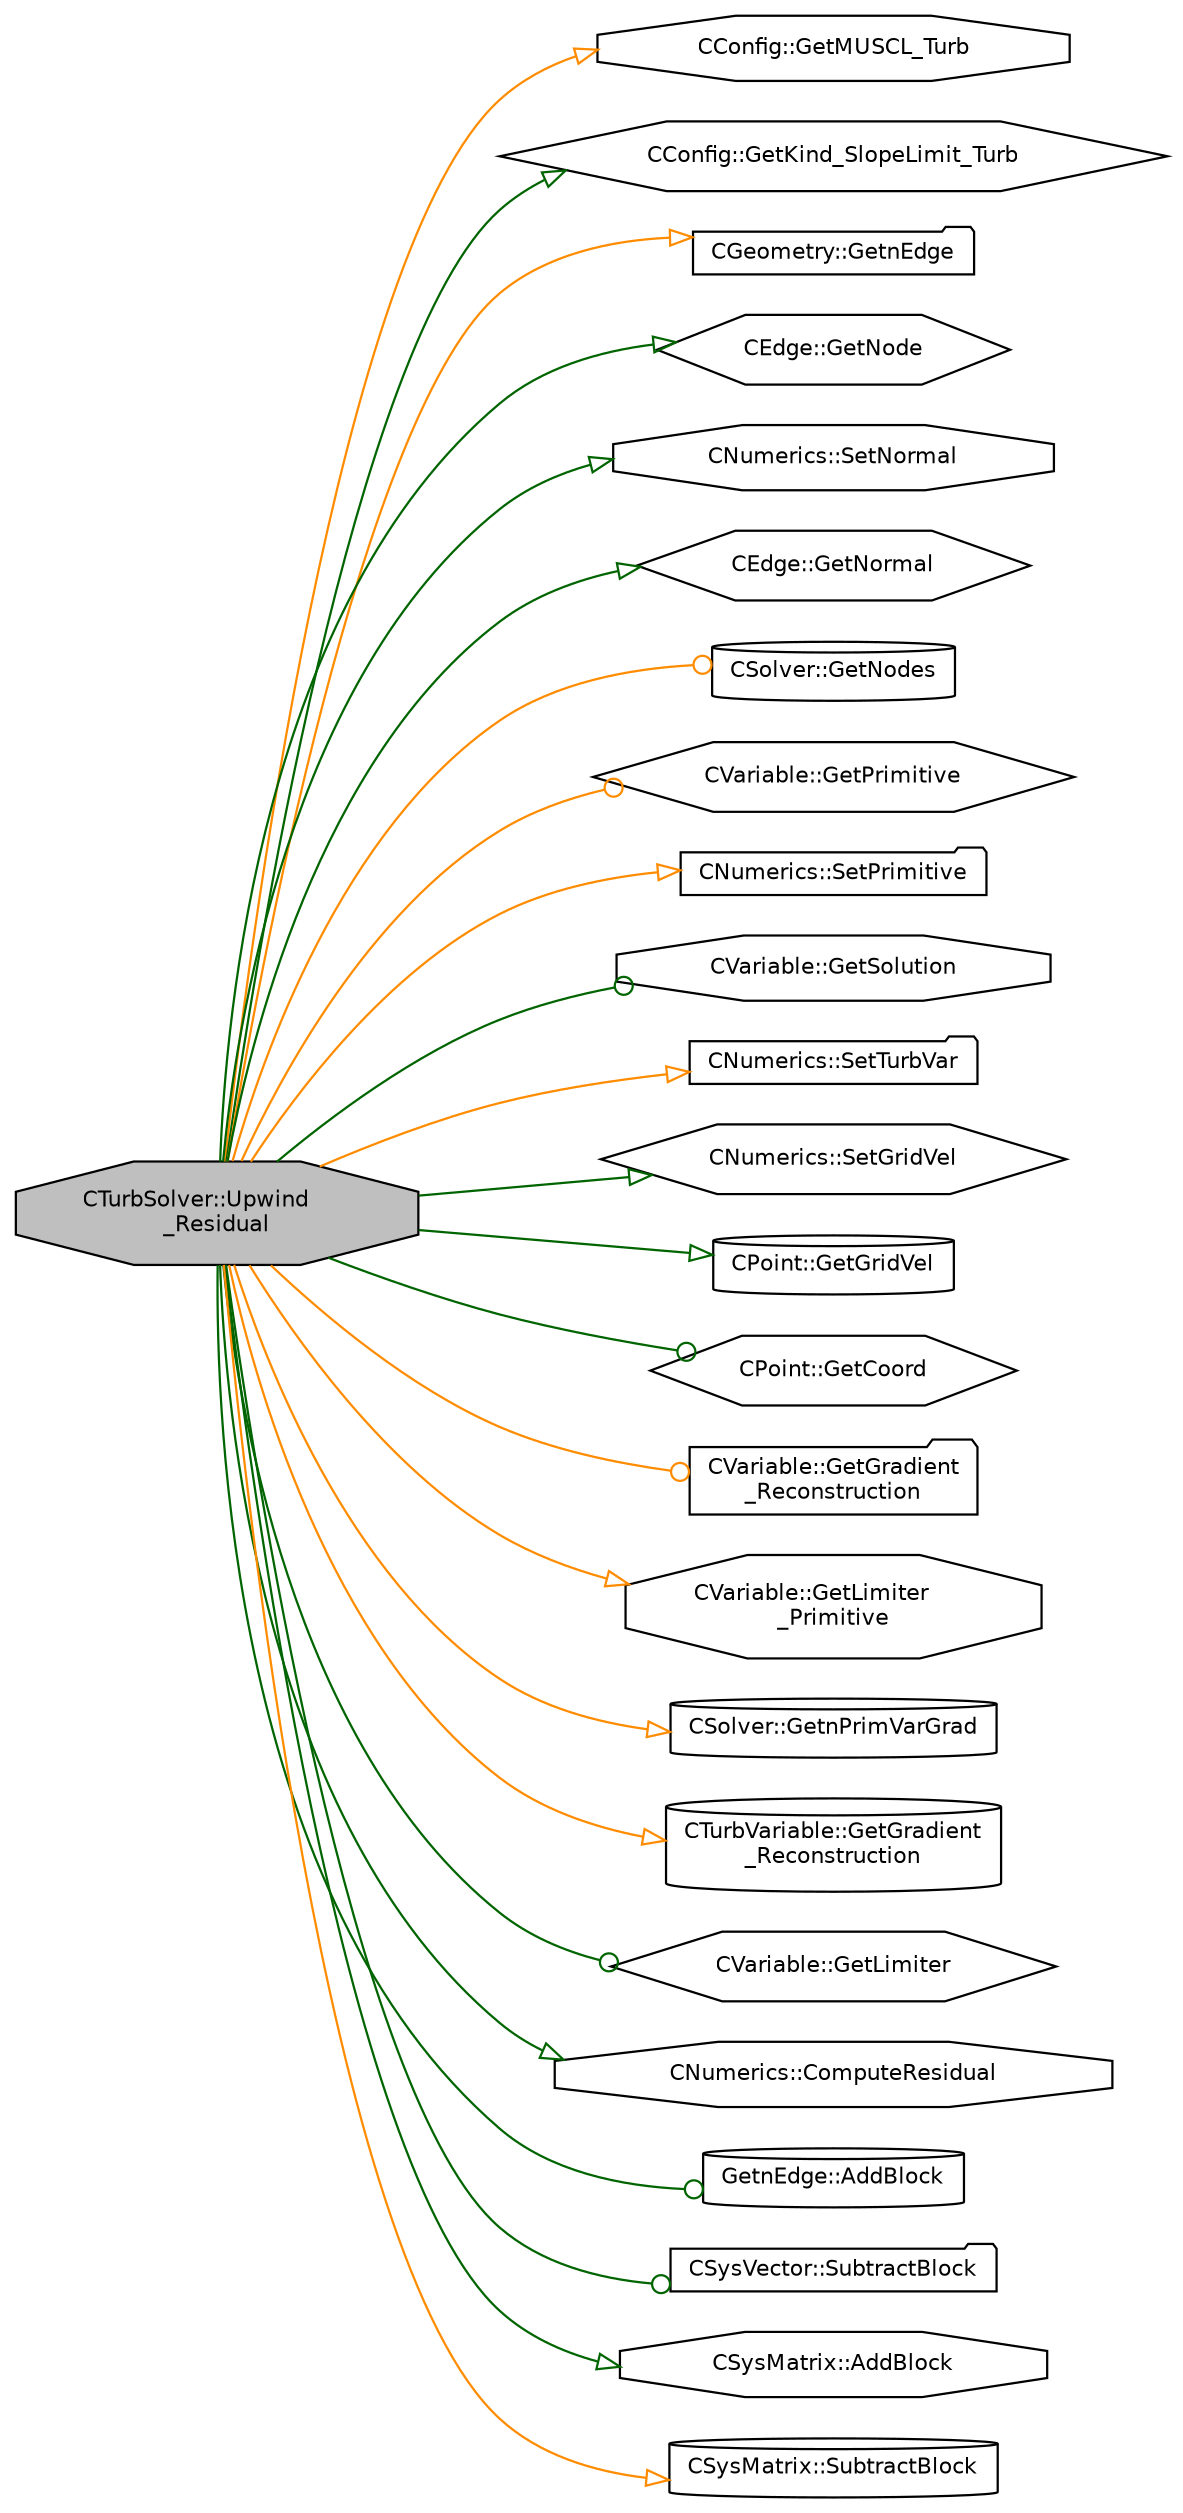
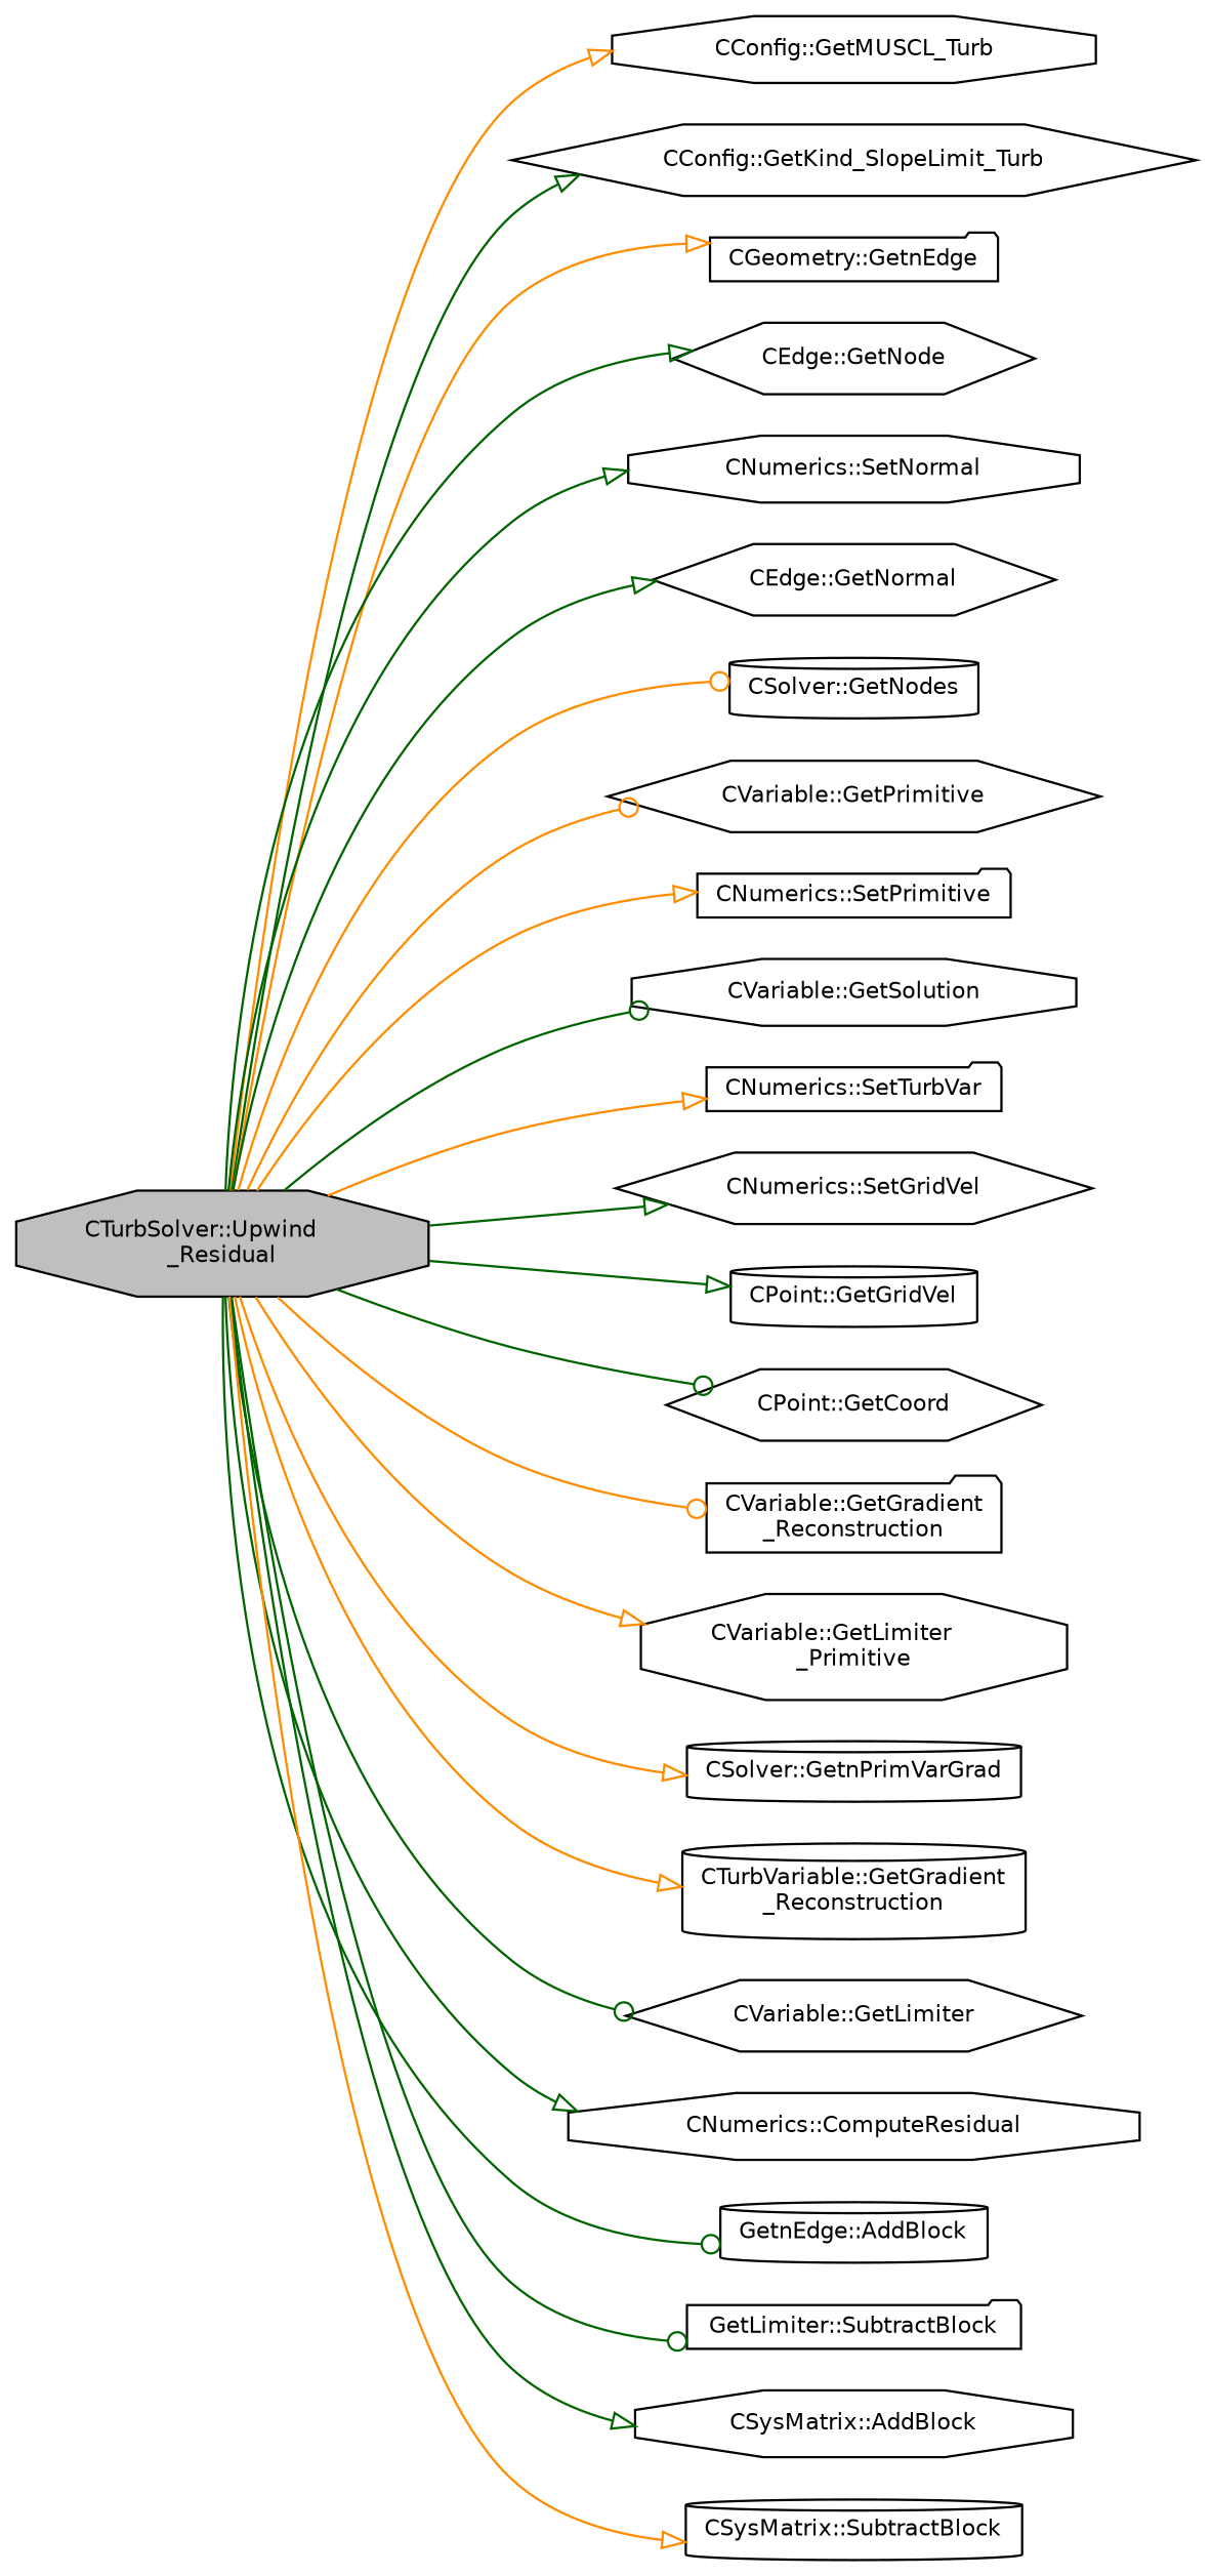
  digraph {
    rankdir=LR
    node [color=black fillcolor=white fontname=Helvetica fontsize=10 shape=octagon style=filled]
    edge [arrowhead=onormal color=darkgreen fontname=Helvetica fontsize=10 labelfontname=Helvetica labelfontsize=10 style=solid]
    n1 [fillcolor=grey75 fontcolor=black height=0.2 label="CTurbSolver::Upwind\l_Residual" width=0.4]
    n2 [height=0.2 label="CConfig::GetMUSCL_Turb" width=0.4]
    n3 [height=0.2 label="CConfig::GetKind_SlopeLimit_Turb" shape=hexagon width=0.4]
    n4 [height=0.2 label="CGeometry::GetnEdge" shape=folder width=0.4]
    n5 [height=0.2 label="CEdge::GetNode" shape=hexagon width=0.4]
    n6 [height=0.2 label="CNumerics::SetNormal" width=0.4]
    n7 [height=0.2 label="CEdge::GetNormal" shape=hexagon width=0.4]
    n8 [height=0.2 label="CSolver::GetNodes" shape=cylinder width=0.4]
    n9 [height=0.2 label="CVariable::GetPrimitive" shape=hexagon width=0.4]
    n10 [height=0.2 label="CNumerics::SetPrimitive" shape=folder width=0.4]
    n11 [height=0.2 label="CVariable::GetSolution" width=0.4]
    n12 [height=0.2 label="CNumerics::SetTurbVar" shape=folder width=0.4]
    n13 [height=0.2 label="CNumerics::SetGridVel" shape=hexagon width=0.4]
    n14 [height=0.2 label="CPoint::GetGridVel" shape=cylinder width=0.4]
    n15 [height=0.2 label="CPoint::GetCoord" shape=hexagon width=0.4]
    n16 [height=0.2 label="CVariable::GetGradient\l_Reconstruction" shape=folder width=0.4]
    n17 [height=0.2 label="CVariable::GetLimiter\l_Primitive" width=0.4]
    n18 [height=0.2 label="CSolver::GetnPrimVarGrad" shape=cylinder width=0.4]
    n19 [height=0.2 label="CTurbVariable::GetGradient\l_Reconstruction" shape=cylinder width=0.4]
    n20 [height=0.2 label="CVariable::GetLimiter" shape=hexagon width=0.4]
    n21 [height=0.2 label="CNumerics::ComputeResidual" width=0.4]
    n22 [height=0.2 label="GetnEdge::AddBlock" shape=cylinder width=0.4]
-   n23 [height=0.2 label="CSysVector::SubtractBlock" shape=folder width=0.4]
+   n23 [height=0.2 label="GetLimiter::SubtractBlock" shape=folder width=0.4]
    n24 [height=0.2 label="CSysMatrix::AddBlock" width=0.4]
    n25 [height=0.2 label="CSysMatrix::SubtractBlock" shape=cylinder width=0.4]
    n1 -> n2 [color=darkorange]
    n1 -> n3
    n1 -> n4 [color=darkorange]
    n1 -> n5
    n1 -> n6
    n1 -> n7
    n1 -> n8 [arrowhead=odot color=darkorange]
    n1 -> n9 [arrowhead=odot color=darkorange]
    n1 -> n10 [color=darkorange]
    n1 -> n11 [arrowhead=odot]
    n1 -> n12 [color=darkorange]
    n1 -> n13
    n1 -> n14
    n1 -> n15 [arrowhead=odot]
    n1 -> n16 [arrowhead=odot color=darkorange]
    n1 -> n17 [color=darkorange]
    n1 -> n18 [color=darkorange]
    n1 -> n19 [color=darkorange]
    n1 -> n20 [arrowhead=odot]
    n1 -> n21
    n1 -> n22 [arrowhead=odot]
    n1 -> n23 [arrowhead=odot]
    n1 -> n24
    n1 -> n25 [color=darkorange]
  }
